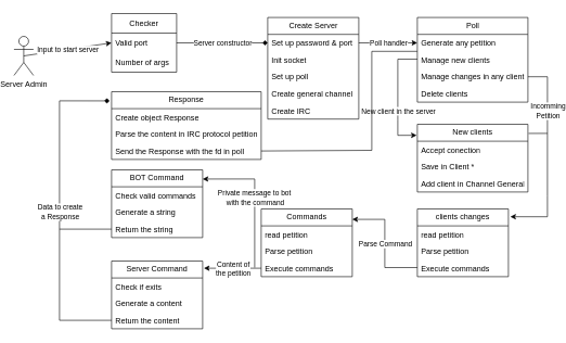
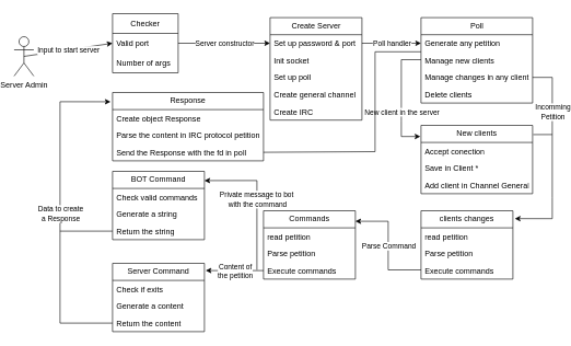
  <mxCell id="0" />
  <mxCell id="1" parent="0" />
  <mxCell id="2" value="Checker" style="swimlane;fontStyle=0;childLayout=stackLayout;horizontal=1;startSize=30;horizontalStack=0;resizeParent=1;resizeParentMax=0;resizeLast=0;collapsible=1;marginBottom=0;whiteSpace=wrap;html=1;" parent="1" vertex="1"><mxGeometry x="170" width="100" height="90" as="geometry" y="20" /></mxCell>
  <mxCell id="3" value="Valid port" style="text;strokeColor=none;fillColor=none;align=left;verticalAlign=middle;spacingLeft=4;spacingRight=4;overflow=hidden;points=[[0,0.5],[1,0.5]];portConstraint=eastwest;rotatable=0;whiteSpace=wrap;html=1;" parent="2" vertex="1"><mxGeometry y="30" width="100" height="30" as="geometry" /></mxCell>
  <mxCell id="4" value="Number of args" style="text;strokeColor=none;fillColor=none;align=left;verticalAlign=middle;spacingLeft=4;spacingRight=4;overflow=hidden;points=[[0,0.5],[1,0.5]];portConstraint=eastwest;rotatable=0;whiteSpace=wrap;html=1;" parent="2" vertex="1"><mxGeometry y="60" width="100" height="30" as="geometry" /></mxCell>
  <mxCell id="5" value="Create Server" style="swimlane;fontStyle=0;childLayout=stackLayout;horizontal=1;startSize=26;fillColor=none;horizontalStack=0;resizeParent=1;resizeParentMax=0;resizeLast=0;collapsible=1;marginBottom=0;html=1;" parent="1" vertex="1"><mxGeometry x="410" y="26" width="140" height="156" as="geometry" /></mxCell>
  <mxCell id="6" value="Set up password &amp;amp; port" style="text;strokeColor=none;fillColor=none;align=left;verticalAlign=top;spacingLeft=4;spacingRight=4;overflow=hidden;rotatable=0;points=[[0,0.5],[1,0.5]];portConstraint=eastwest;whiteSpace=wrap;html=1;" parent="5" vertex="1"><mxGeometry y="26" width="140" height="26" as="geometry" /></mxCell>
  <mxCell id="7" value="Init socket" style="text;strokeColor=none;fillColor=none;align=left;verticalAlign=top;spacingLeft=4;spacingRight=4;overflow=hidden;rotatable=0;points=[[0,0.5],[1,0.5]];portConstraint=eastwest;whiteSpace=wrap;html=1;" parent="5" vertex="1"><mxGeometry y="52" width="140" height="26" as="geometry" /></mxCell>
  <mxCell id="8" value="Set up poll" style="text;strokeColor=none;fillColor=none;align=left;verticalAlign=top;spacingLeft=4;spacingRight=4;overflow=hidden;rotatable=0;points=[[0,0.5],[1,0.5]];portConstraint=eastwest;whiteSpace=wrap;html=1;" vertex="1" parent="5"><mxGeometry y="78" width="140" height="26" as="geometry" /></mxCell>
  <mxCell id="9" value="Create general channel" style="text;strokeColor=none;fillColor=none;align=left;verticalAlign=top;spacingLeft=4;spacingRight=4;overflow=hidden;rotatable=0;points=[[0,0.5],[1,0.5]];portConstraint=eastwest;whiteSpace=wrap;html=1;" vertex="1" parent="5"><mxGeometry y="104" width="140" height="26" as="geometry" /></mxCell>
  <mxCell id="10" value="Create IRC" style="text;strokeColor=none;fillColor=none;align=left;verticalAlign=top;spacingLeft=4;spacingRight=4;overflow=hidden;rotatable=0;points=[[0,0.5],[1,0.5]];portConstraint=eastwest;whiteSpace=wrap;html=1;" vertex="1" parent="5"><mxGeometry y="130" width="140" height="26" as="geometry" /></mxCell>
- <mxCell id="11" value="" style="endArrow=diamond;html=1;rounded=0;exitX=1;exitY=0.5;exitDx=0;exitDy=0;entryX=0;entryY=0.5;entryDx=0;entryDy=0;" parent="1" source="3" target="6" edge="1"><mxGeometry relative="1" as="geometry"><mxPoint x="280" y="190" as="sourcePoint" /><mxPoint x="380" y="190" as="targetPoint" /></mxGeometry></mxCell>
+ <mxCell id="11" value="" style="endArrow=classic;html=1;rounded=0;exitX=1;exitY=0.5;exitDx=0;exitDy=0;entryX=0;entryY=0.5;entryDx=0;entryDy=0;" parent="1" source="3" target="6" edge="1"><mxGeometry relative="1" as="geometry"><mxPoint x="280" y="190" as="sourcePoint" /><mxPoint x="380" y="190" as="targetPoint" /></mxGeometry></mxCell>
  <mxCell id="12" value="Server constructor" style="edgeLabel;resizable=0;html=1;align=center;verticalAlign=middle;" parent="11" connectable="0" vertex="1"><mxGeometry relative="1" as="geometry" /></mxCell>
  <mxCell id="13" value="Server Admin" style="shape=umlActor;verticalLabelPosition=bottom;verticalAlign=top;html=1;outlineConnect=0;" parent="1" vertex="1"><mxGeometry x="20" y="55" width="30" height="60" as="geometry" /></mxCell>
  <mxCell id="14" value="" style="endArrow=classic;html=1;rounded=0;exitX=0.5;exitY=0.5;exitDx=0;exitDy=0;exitPerimeter=0;entryX=0;entryY=0.5;entryDx=0;entryDy=0;" parent="1" source="13" target="3" edge="1"><mxGeometry relative="1" as="geometry"><mxPoint x="350" y="250" as="sourcePoint" /><mxPoint x="450" y="250" as="targetPoint" /></mxGeometry></mxCell>
  <mxCell id="15" value="Input to start server" style="edgeLabel;resizable=0;html=1;align=center;verticalAlign=middle;" parent="14" connectable="0" vertex="1"><mxGeometry relative="1" as="geometry" /></mxCell>
  <mxCell id="16" value="Poll" style="swimlane;fontStyle=0;childLayout=stackLayout;horizontal=1;startSize=26;fillColor=none;horizontalStack=0;resizeParent=1;resizeParentMax=0;resizeLast=0;collapsible=1;marginBottom=0;html=1;" vertex="1" parent="1"><mxGeometry x="640" y="26" width="170" height="130" as="geometry" /></mxCell>
  <mxCell id="17" value="Generate any petition" style="text;strokeColor=none;fillColor=none;align=left;verticalAlign=top;spacingLeft=4;spacingRight=4;overflow=hidden;rotatable=0;points=[[0,0.5],[1,0.5]];portConstraint=eastwest;whiteSpace=wrap;html=1;" vertex="1" parent="16"><mxGeometry y="26" width="170" height="26" as="geometry" /></mxCell>
  <mxCell id="18" value="Manage new clients" style="text;strokeColor=none;fillColor=none;align=left;verticalAlign=top;spacingLeft=4;spacingRight=4;overflow=hidden;rotatable=0;points=[[0,0.5],[1,0.5]];portConstraint=eastwest;whiteSpace=wrap;html=1;" vertex="1" parent="16"><mxGeometry y="52" width="170" height="26" as="geometry" /></mxCell>
  <mxCell id="19" value="Manage changes in any client" style="text;strokeColor=none;fillColor=none;align=left;verticalAlign=top;spacingLeft=4;spacingRight=4;overflow=hidden;rotatable=0;points=[[0,0.5],[1,0.5]];portConstraint=eastwest;whiteSpace=wrap;html=1;" vertex="1" parent="16"><mxGeometry y="78" width="170" height="26" as="geometry" /></mxCell>
  <mxCell id="20" value="Delete clients" style="text;strokeColor=none;fillColor=none;align=left;verticalAlign=top;spacingLeft=4;spacingRight=4;overflow=hidden;rotatable=0;points=[[0,0.5],[1,0.5]];portConstraint=eastwest;whiteSpace=wrap;html=1;" vertex="1" parent="16"><mxGeometry y="104" width="170" height="26" as="geometry" /></mxCell>
  <mxCell id="21" value="" style="endArrow=classic;html=1;rounded=0;exitX=1;exitY=0.5;exitDx=0;exitDy=0;entryX=0;entryY=0.5;entryDx=0;entryDy=0;" edge="1" parent="1" source="6" target="17"><mxGeometry relative="1" as="geometry"><mxPoint x="330" y="400" as="sourcePoint" /><mxPoint x="430" y="400" as="targetPoint" /></mxGeometry></mxCell>
  <mxCell id="22" value="Poll handler" style="edgeLabel;resizable=0;html=1;;align=center;verticalAlign=middle;" connectable="0" vertex="1" parent="21"><mxGeometry relative="1" as="geometry" /></mxCell>
  <mxCell id="23" value="New clients" style="swimlane;fontStyle=0;childLayout=stackLayout;horizontal=1;startSize=26;fillColor=none;horizontalStack=0;resizeParent=1;resizeParentMax=0;resizeLast=0;collapsible=1;marginBottom=0;whiteSpace=wrap;html=1;" vertex="1" parent="1"><mxGeometry x="640" y="190" width="170" height="104" as="geometry" /></mxCell>
  <mxCell id="24" value="Accept conection" style="text;strokeColor=none;fillColor=none;align=left;verticalAlign=top;spacingLeft=4;spacingRight=4;overflow=hidden;rotatable=0;points=[[0,0.5],[1,0.5]];portConstraint=eastwest;whiteSpace=wrap;html=1;" vertex="1" parent="23"><mxGeometry y="26" width="170" height="26" as="geometry" /></mxCell>
  <mxCell id="25" value="Save in Client *" style="text;strokeColor=none;fillColor=none;align=left;verticalAlign=top;spacingLeft=4;spacingRight=4;overflow=hidden;rotatable=0;points=[[0,0.5],[1,0.5]];portConstraint=eastwest;whiteSpace=wrap;html=1;" vertex="1" parent="23"><mxGeometry y="52" width="170" height="26" as="geometry" /></mxCell>
  <mxCell id="26" value="Add client in Channel General" style="text;strokeColor=none;fillColor=none;align=left;verticalAlign=top;spacingLeft=4;spacingRight=4;overflow=hidden;rotatable=0;points=[[0,0.5],[1,0.5]];portConstraint=eastwest;whiteSpace=wrap;html=1;" vertex="1" parent="23"><mxGeometry y="78" width="170" height="26" as="geometry" /></mxCell>
  <mxCell id="27" value="clients changes" style="swimlane;fontStyle=0;childLayout=stackLayout;horizontal=1;startSize=26;fillColor=none;horizontalStack=0;resizeParent=1;resizeParentMax=0;resizeLast=0;collapsible=1;marginBottom=0;whiteSpace=wrap;html=1;" vertex="1" parent="1"><mxGeometry x="640" y="320" width="140" height="104" as="geometry" /></mxCell>
  <mxCell id="28" value="read petition" style="text;strokeColor=none;fillColor=none;align=left;verticalAlign=top;spacingLeft=4;spacingRight=4;overflow=hidden;rotatable=0;points=[[0,0.5],[1,0.5]];portConstraint=eastwest;whiteSpace=wrap;html=1;" vertex="1" parent="27"><mxGeometry y="26" width="140" height="26" as="geometry" /></mxCell>
  <mxCell id="29" value="Parse petition" style="text;strokeColor=none;fillColor=none;align=left;verticalAlign=top;spacingLeft=4;spacingRight=4;overflow=hidden;rotatable=0;points=[[0,0.5],[1,0.5]];portConstraint=eastwest;whiteSpace=wrap;html=1;" vertex="1" parent="27"><mxGeometry y="52" width="140" height="26" as="geometry" /></mxCell>
  <mxCell id="30" value="Execute commands" style="text;strokeColor=none;fillColor=none;align=left;verticalAlign=top;spacingLeft=4;spacingRight=4;overflow=hidden;rotatable=0;points=[[0,0.5],[1,0.5]];portConstraint=eastwest;whiteSpace=wrap;html=1;" vertex="1" parent="27"><mxGeometry y="78" width="140" height="26" as="geometry" /></mxCell>
  <mxCell id="31" value="" style="endArrow=classic;html=1;rounded=0;exitX=1;exitY=0.5;exitDx=0;exitDy=0;entryX=1.021;entryY=0.115;entryDx=0;entryDy=0;entryPerimeter=0;" edge="1" parent="1" source="19" target="27"><mxGeometry relative="1" as="geometry"><mxPoint x="340" y="440" as="sourcePoint" /><mxPoint x="440" y="440" as="targetPoint" /><Array as="points"><mxPoint x="840" y="117" /><mxPoint x="840" y="300" /><mxPoint x="840" y="332" /></Array></mxGeometry></mxCell>
  <mxCell id="32" value="Incomming&lt;br&gt;Petition" style="edgeLabel;resizable=0;html=1;;align=center;verticalAlign=middle;" connectable="0" vertex="1" parent="31"><mxGeometry relative="1" as="geometry"><mxPoint y="-69" as="offset" /></mxGeometry></mxCell>
  <mxCell id="33" value="" style="endArrow=classic;html=1;rounded=0;entryX=-0.006;entryY=0.163;entryDx=0;entryDy=0;entryPerimeter=0;" edge="1" parent="1" target="23"><mxGeometry relative="1" as="geometry"><mxPoint x="640" y="90" as="sourcePoint" /><mxPoint x="640" y="229" as="targetPoint" /><Array as="points"><mxPoint x="610" y="90" /><mxPoint x="610" y="183" /><mxPoint x="610" y="207" /></Array></mxGeometry></mxCell>
  <mxCell id="34" value="New client in the server" style="edgeLabel;resizable=0;html=1;;align=center;verticalAlign=middle;" connectable="0" vertex="1" parent="33"><mxGeometry relative="1" as="geometry"><mxPoint y="21" as="offset" /></mxGeometry></mxCell>
  <mxCell id="35" value="Commands" style="swimlane;fontStyle=0;childLayout=stackLayout;horizontal=1;startSize=26;fillColor=none;horizontalStack=0;resizeParent=1;resizeParentMax=0;resizeLast=0;collapsible=1;marginBottom=0;whiteSpace=wrap;html=1;" vertex="1" parent="1"><mxGeometry x="400" y="320" width="140" height="104" as="geometry" /></mxCell>
  <mxCell id="36" value="read petition" style="text;strokeColor=none;fillColor=none;align=left;verticalAlign=top;spacingLeft=4;spacingRight=4;overflow=hidden;rotatable=0;points=[[0,0.5],[1,0.5]];portConstraint=eastwest;whiteSpace=wrap;html=1;" vertex="1" parent="35"><mxGeometry y="26" width="140" height="26" as="geometry" /></mxCell>
  <mxCell id="37" value="Parse petition" style="text;strokeColor=none;fillColor=none;align=left;verticalAlign=top;spacingLeft=4;spacingRight=4;overflow=hidden;rotatable=0;points=[[0,0.5],[1,0.5]];portConstraint=eastwest;whiteSpace=wrap;html=1;" vertex="1" parent="35"><mxGeometry y="52" width="140" height="26" as="geometry" /></mxCell>
  <mxCell id="38" value="Execute commands" style="text;strokeColor=none;fillColor=none;align=left;verticalAlign=top;spacingLeft=4;spacingRight=4;overflow=hidden;rotatable=0;points=[[0,0.5],[1,0.5]];portConstraint=eastwest;whiteSpace=wrap;html=1;" vertex="1" parent="35"><mxGeometry y="78" width="140" height="26" as="geometry" /></mxCell>
  <mxCell id="39" value="" style="endArrow=none;html=1;rounded=0;entryX=1.006;entryY=0.135;entryDx=0;entryDy=0;entryPerimeter=0;" edge="1" parent="1" target="23"><mxGeometry width="50" height="50" relative="1" as="geometry"><mxPoint x="840" y="204" as="sourcePoint" /><mxPoint x="420" y="410" as="targetPoint" /></mxGeometry></mxCell>
  <mxCell id="40" value="BOT Command" style="swimlane;fontStyle=0;childLayout=stackLayout;horizontal=1;startSize=26;fillColor=none;horizontalStack=0;resizeParent=1;resizeParentMax=0;resizeLast=0;collapsible=1;marginBottom=0;whiteSpace=wrap;html=1;" vertex="1" parent="1"><mxGeometry x="170" y="260" width="140" height="104" as="geometry" /></mxCell>
  <mxCell id="41" value="Check valid commands" style="text;strokeColor=none;fillColor=none;align=left;verticalAlign=top;spacingLeft=4;spacingRight=4;overflow=hidden;rotatable=0;points=[[0,0.5],[1,0.5]];portConstraint=eastwest;whiteSpace=wrap;html=1;" vertex="1" parent="40"><mxGeometry y="26" width="140" height="26" as="geometry" /></mxCell>
  <mxCell id="42" value="Generate a string" style="text;strokeColor=none;fillColor=none;align=left;verticalAlign=top;spacingLeft=4;spacingRight=4;overflow=hidden;rotatable=0;points=[[0,0.5],[1,0.5]];portConstraint=eastwest;whiteSpace=wrap;html=1;" vertex="1" parent="40"><mxGeometry y="52" width="140" height="26" as="geometry" /></mxCell>
  <mxCell id="43" value="Return the string" style="text;strokeColor=none;fillColor=none;align=left;verticalAlign=top;spacingLeft=4;spacingRight=4;overflow=hidden;rotatable=0;points=[[0,0.5],[1,0.5]];portConstraint=eastwest;whiteSpace=wrap;html=1;" vertex="1" parent="40"><mxGeometry y="78" width="140" height="26" as="geometry" /></mxCell>
  <mxCell id="44" value="Server Command" style="swimlane;fontStyle=0;childLayout=stackLayout;horizontal=1;startSize=26;fillColor=none;horizontalStack=0;resizeParent=1;resizeParentMax=0;resizeLast=0;collapsible=1;marginBottom=0;whiteSpace=wrap;html=1;" vertex="1" parent="1"><mxGeometry x="170" y="400" width="140" height="104" as="geometry" /></mxCell>
  <mxCell id="45" value="Check if exits" style="text;strokeColor=none;fillColor=none;align=left;verticalAlign=top;spacingLeft=4;spacingRight=4;overflow=hidden;rotatable=0;points=[[0,0.5],[1,0.5]];portConstraint=eastwest;whiteSpace=wrap;html=1;" vertex="1" parent="44"><mxGeometry y="26" width="140" height="26" as="geometry" /></mxCell>
  <mxCell id="46" value="Generate a content" style="text;strokeColor=none;fillColor=none;align=left;verticalAlign=top;spacingLeft=4;spacingRight=4;overflow=hidden;rotatable=0;points=[[0,0.5],[1,0.5]];portConstraint=eastwest;whiteSpace=wrap;html=1;" vertex="1" parent="44"><mxGeometry y="52" width="140" height="26" as="geometry" /></mxCell>
  <mxCell id="47" value="Return the content" style="text;strokeColor=none;fillColor=none;align=left;verticalAlign=top;spacingLeft=4;spacingRight=4;overflow=hidden;rotatable=0;points=[[0,0.5],[1,0.5]];portConstraint=eastwest;whiteSpace=wrap;html=1;" vertex="1" parent="44"><mxGeometry y="78" width="140" height="26" as="geometry" /></mxCell>
  <mxCell id="48" value="" style="endArrow=classic;html=1;rounded=0;entryX=1;entryY=0.154;entryDx=0;entryDy=0;entryPerimeter=0;" edge="1" parent="1" target="35"><mxGeometry relative="1" as="geometry"><mxPoint x="640" y="410" as="sourcePoint" /><mxPoint x="440" y="440" as="targetPoint" /><Array as="points"><mxPoint x="590" y="410" /><mxPoint x="590" y="336" /></Array></mxGeometry></mxCell>
  <mxCell id="49" value="Parse Command" style="edgeLabel;resizable=0;html=1;;align=center;verticalAlign=middle;" connectable="0" vertex="1" parent="48"><mxGeometry relative="1" as="geometry" /></mxCell>
  <mxCell id="50" value="" style="endArrow=classic;html=1;rounded=0;exitX=0;exitY=0.5;exitDx=0;exitDy=0;entryX=1.014;entryY=0.106;entryDx=0;entryDy=0;entryPerimeter=0;" edge="1" parent="1" source="38" target="44"><mxGeometry relative="1" as="geometry"><mxPoint x="340" y="440" as="sourcePoint" /><mxPoint x="440" y="440" as="targetPoint" /></mxGeometry></mxCell>
  <mxCell id="51" value="Content of&lt;br&gt;the petition" style="edgeLabel;resizable=0;html=1;;align=center;verticalAlign=middle;" connectable="0" vertex="1" parent="50"><mxGeometry relative="1" as="geometry" /></mxCell>
  <mxCell id="52" value="" style="endArrow=classic;html=1;rounded=0;entryX=1;entryY=0.135;entryDx=0;entryDy=0;entryPerimeter=0;" edge="1" parent="1" target="40"><mxGeometry relative="1" as="geometry"><mxPoint x="390" y="410" as="sourcePoint" /><mxPoint x="440" y="440" as="targetPoint" /><Array as="points"><mxPoint x="390" y="274" /></Array></mxGeometry></mxCell>
  <mxCell id="53" value="Private message to bot&amp;nbsp;&lt;br&gt;with the command" style="edgeLabel;resizable=0;html=1;;align=center;verticalAlign=middle;" connectable="0" vertex="1" parent="52"><mxGeometry relative="1" as="geometry" /></mxCell>
  <mxCell id="54" value="Response" style="swimlane;fontStyle=0;childLayout=stackLayout;horizontal=1;startSize=26;fillColor=none;horizontalStack=0;resizeParent=1;resizeParentMax=0;resizeLast=0;collapsible=1;marginBottom=0;whiteSpace=wrap;html=1;" vertex="1" parent="1"><mxGeometry x="170" y="140" width="230" height="104" as="geometry" /></mxCell>
  <mxCell id="55" value="Create object Response" style="text;strokeColor=none;fillColor=none;align=left;verticalAlign=top;spacingLeft=4;spacingRight=4;overflow=hidden;rotatable=0;points=[[0,0.5],[1,0.5]];portConstraint=eastwest;whiteSpace=wrap;html=1;" vertex="1" parent="54"><mxGeometry y="26" width="230" height="26" as="geometry" /></mxCell>
  <mxCell id="56" value="Parse the content in IRC protocol petition" style="text;strokeColor=none;fillColor=none;align=left;verticalAlign=top;spacingLeft=4;spacingRight=4;overflow=hidden;rotatable=0;points=[[0,0.5],[1,0.5]];portConstraint=eastwest;whiteSpace=wrap;html=1;" vertex="1" parent="54"><mxGeometry y="52" width="230" height="26" as="geometry" /></mxCell>
  <mxCell id="57" value="Send the Response with the fd in poll" style="text;strokeColor=none;fillColor=none;align=left;verticalAlign=top;spacingLeft=4;spacingRight=4;overflow=hidden;rotatable=0;points=[[0,0.5],[1,0.5]];portConstraint=eastwest;whiteSpace=wrap;html=1;" vertex="1" parent="54"><mxGeometry y="78" width="230" height="26" as="geometry" /></mxCell>
- <mxCell id="58" value="" style="endArrow=diamond;html=1;rounded=0;entryX=-0.013;entryY=0.135;entryDx=0;entryDy=0;entryPerimeter=0;exitX=0;exitY=0.5;exitDx=0;exitDy=0;" edge="1" parent="1" source="47" target="54"><mxGeometry relative="1" as="geometry"><mxPoint x="340" y="440" as="sourcePoint" /><mxPoint x="440" y="440" as="targetPoint" /><Array as="points"><mxPoint x="90" y="491" /><mxPoint x="90" y="320" /><mxPoint x="90" y="154" /></Array></mxGeometry></mxCell>
+ <mxCell id="58" value="" style="endArrow=classic;html=1;rounded=0;entryX=-0.013;entryY=0.135;entryDx=0;entryDy=0;entryPerimeter=0;exitX=0;exitY=0.5;exitDx=0;exitDy=0;" edge="1" parent="1" source="47" target="54"><mxGeometry relative="1" as="geometry"><mxPoint x="340" y="440" as="sourcePoint" /><mxPoint x="440" y="440" as="targetPoint" /><Array as="points"><mxPoint x="90" y="491" /><mxPoint x="90" y="320" /><mxPoint x="90" y="154" /></Array></mxGeometry></mxCell>
  <mxCell id="59" value="Data to create&lt;br&gt;a Response" style="edgeLabel;resizable=0;html=1;;align=center;verticalAlign=middle;" connectable="0" vertex="1" parent="58"><mxGeometry relative="1" as="geometry" /></mxCell>
  <mxCell id="60" value="" style="endArrow=none;html=1;rounded=0;entryX=0;entryY=0.5;entryDx=0;entryDy=0;" edge="1" parent="1" target="43"><mxGeometry width="50" height="50" relative="1" as="geometry"><mxPoint x="90" y="351" as="sourcePoint" /><mxPoint x="420" y="410" as="targetPoint" /></mxGeometry></mxCell>
  <mxCell id="61" value="" style="endArrow=none;html=1;rounded=0;exitX=1;exitY=0.5;exitDx=0;exitDy=0;entryX=0;entryY=0;entryDx=0;entryDy=0;entryPerimeter=0;" edge="1" parent="1" source="57" target="18"><mxGeometry width="50" height="50" relative="1" as="geometry"><mxPoint x="370" y="460" as="sourcePoint" /><mxPoint x="420" y="410" as="targetPoint" /><Array as="points"><mxPoint x="570" y="230" /><mxPoint x="570" y="78" /></Array></mxGeometry></mxCell>
